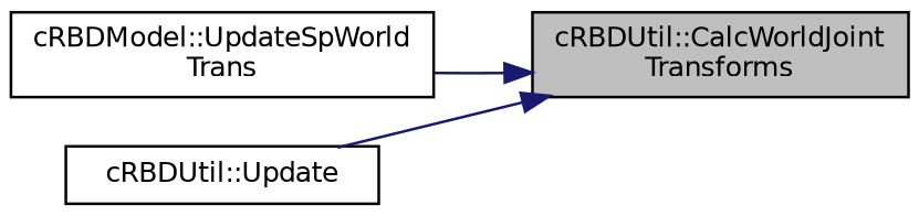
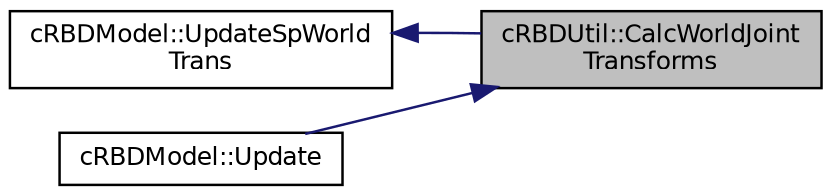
  digraph {
    rankdir=RL
    node [color=black fillcolor=white fontname=Helvetica fontsize=10 shape=record style=filled]
    edge [color=midnightblue dir=back fontname=Helvetica fontsize=10 labelfontname=Helvetica labelfontsize=10 style=solid]
    n1 [fillcolor=grey75 fontcolor=black height=0.2 label="cRBDUtil::CalcWorldJoint\lTransforms" width=0.4]
    n2 [height=0.2 label="cRBDModel::UpdateSpWorld\lTrans" width=0.4]
-   n3 [height=0.2 label="cRBDUtil::Update" width=0.4]
-   n1 -> n2
+   n3 [height=0.2 label="cRBDModel::Update" width=0.4]
+   n2 -> n1
    n1 -> n3
  }
